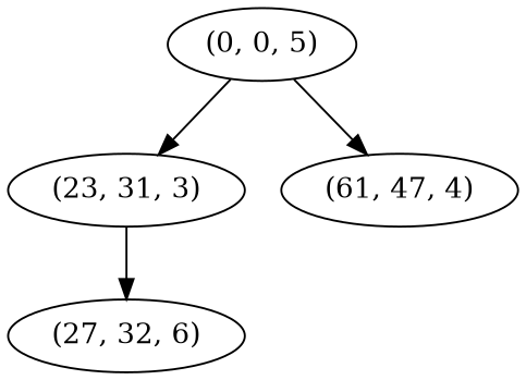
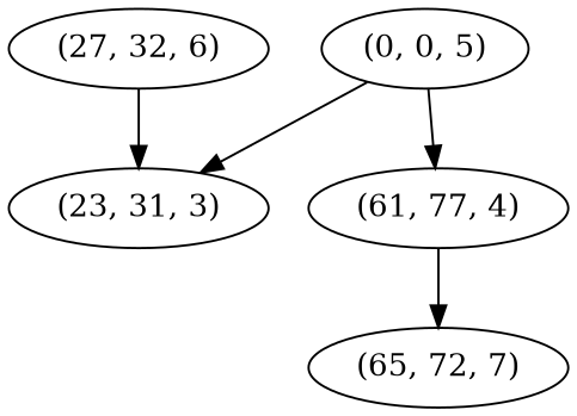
  digraph {
    n1 [label="(0, 0, 5)"]
    n2 [label="(23, 31, 3)"]
-   "(61, 77, 4)" [label="(61, 47, 4)"]
+   "(61, 77, 4)"
    "(27, 32, 6)"
+   "(65, 72, 7)"
    n1 -> n2
    n1 -> "(61, 77, 4)"
-   n2 -> "(27, 32, 6)"
+   "(27, 32, 6)" -> n2
+   "(61, 77, 4)" -> "(65, 72, 7)"
  }
